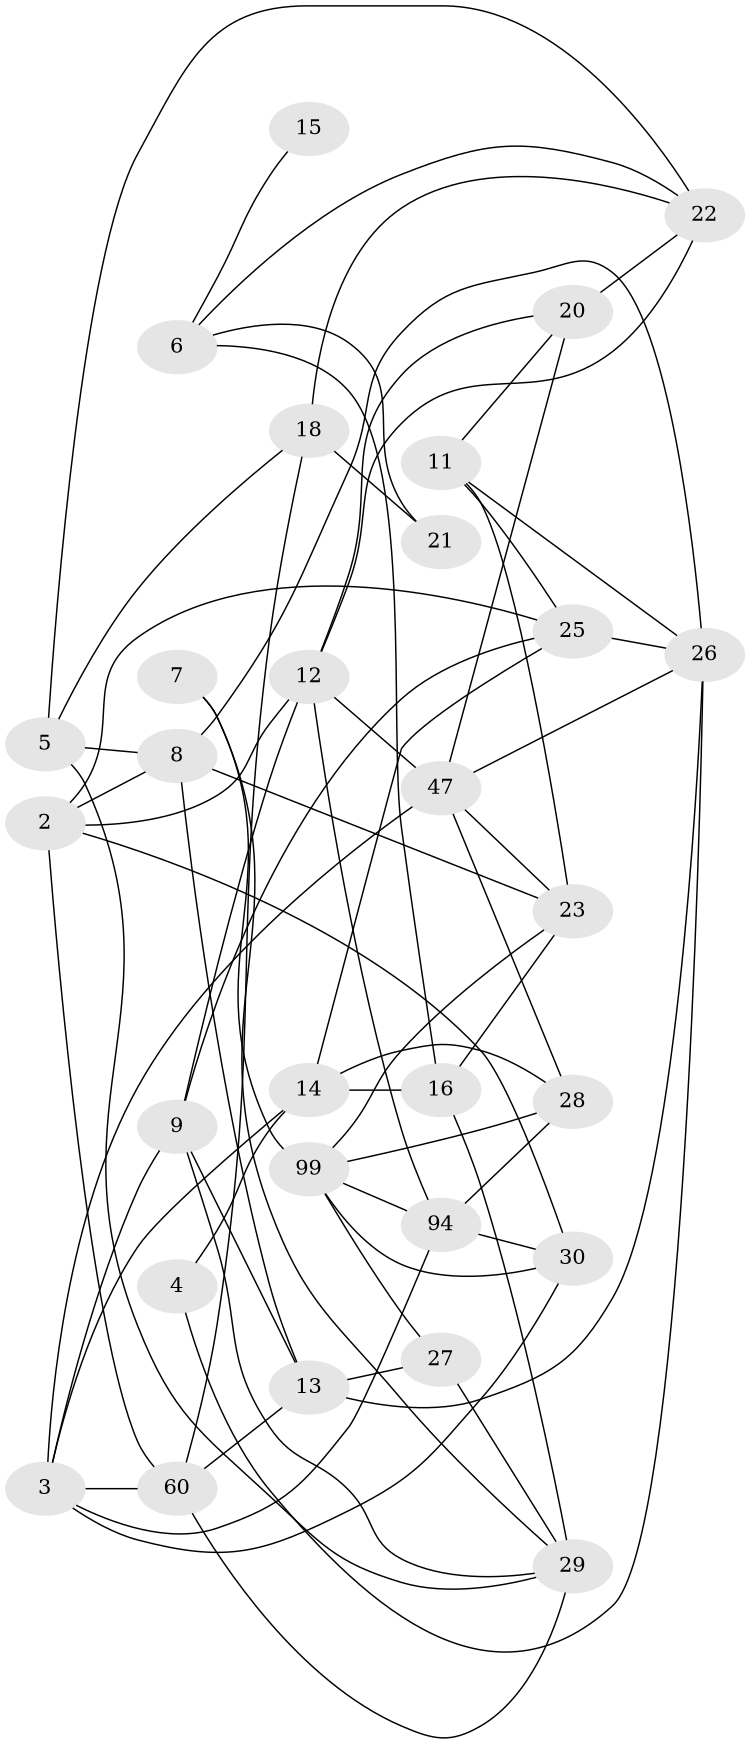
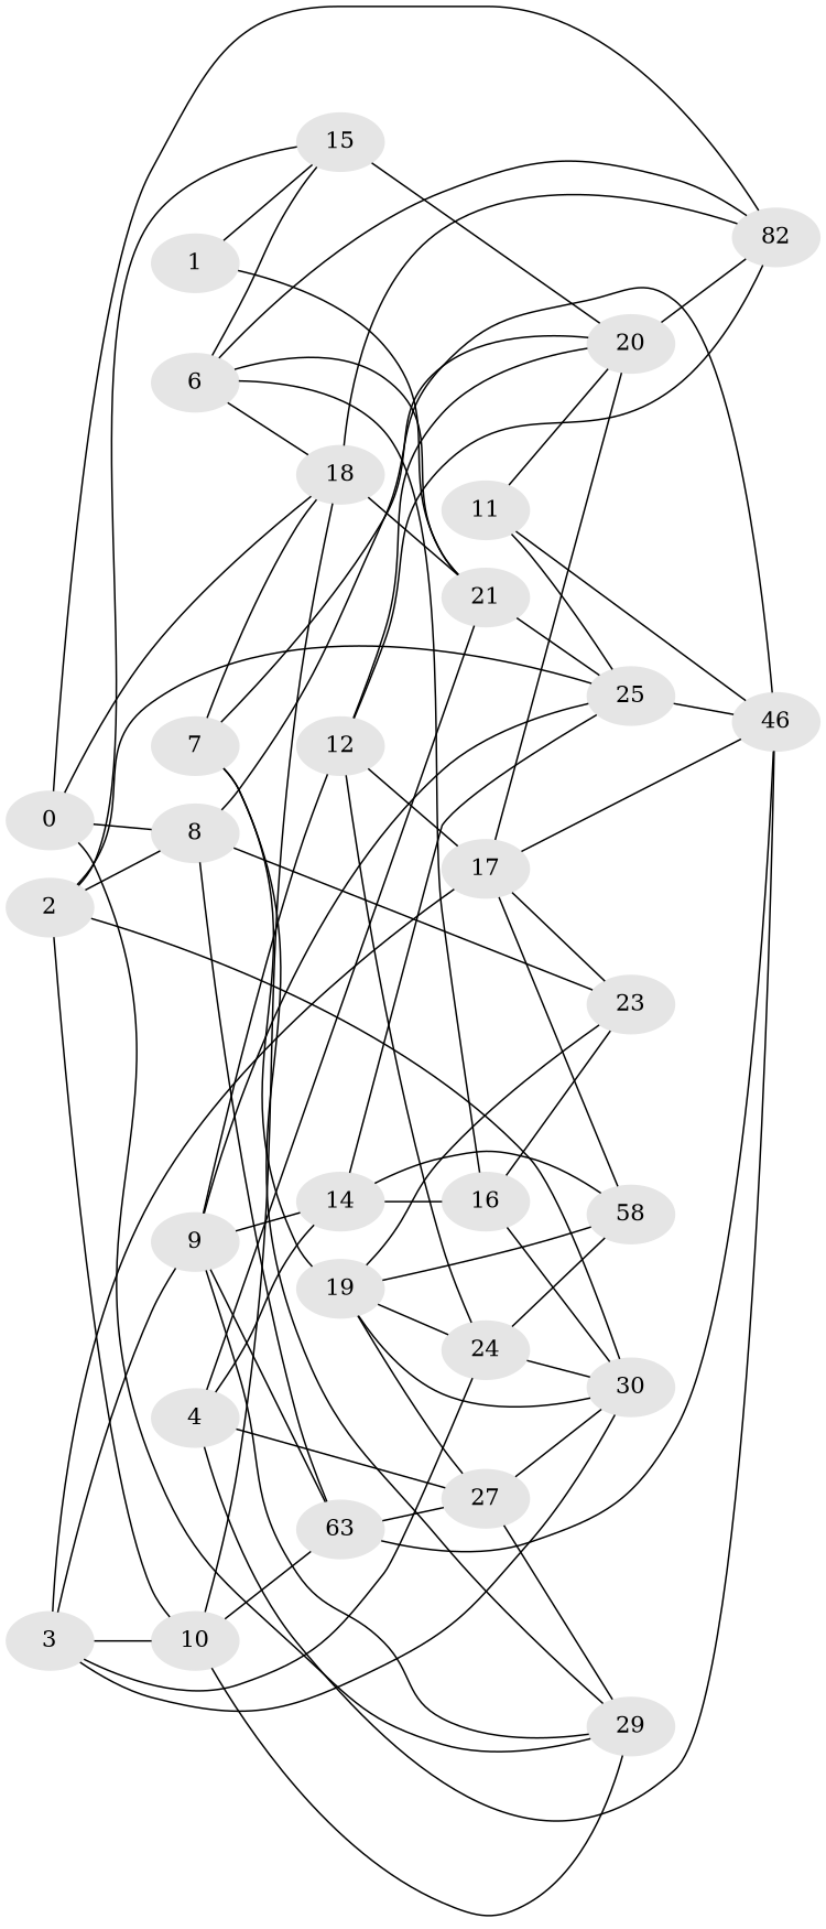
  graph {
    rankdir=LR
    node [color=gray90 style=filled]
    edge [weight=1.0]
+   1
    15
    21
    20
    25
    2
    8
-   10 [label=60]
+   10
    30
-   26
-   13
+   26 [label=46]
+   13 [label=63]
    23
    18
    29
    3
    9
-   17 [label=47]
-   24 [label=94]
+   17
+   24
    14
    12
-   28
+   28 [label=58]
    4
    27
    16
-   5
-   22
+   5 [label=0]
+   22 [label=82]
    6
    7
-   19 [label=99]
+   19
    11
+   1 -- 15 [weight=2.0]
+   1 -- 21 [weight=2.0]
+   15 -- 20
+   21 -- 25
    20 -- 22
    25 -- 26
-   2 -- 12 [weight=2.0]
+   2 -- 15 [weight=2.0]
    2 -- 25
    2 -- 8
    2 -- 10
    2 -- 30
    8 -- 26
    8 -- 13
    8 -- 23
    10 -- 13
    10 -- 18
    10 -- 29
    13 -- 26
    13 -- 27 [weight=2.0]
    18 -- 21
    18 -- 22
    3 -- 10 [weight=2.0]
    3 -- 30
    3 -- 9
    3 -- 17
    3 -- 24
    9 -- 25
    9 -- 13
    9 -- 29
-   3 -- 14
+   9 -- 14
    9 -- 12
    17 -- 20
    17 -- 26
    17 -- 23
    17 -- 28
    24 -- 30
    24 -- 28 [weight=2.0]
    14 -- 25
    14 -- 28 [weight=2.0]
    14 -- 16
    12 -- 20
    12 -- 17
    12 -- 24
    12 -- 22 [weight=2.0]
+   4 -- 21
    4 -- 26
    4 -- 14
+   4 -- 27
+   27 -- 30
    27 -- 29
    16 -- 23 [weight=2.0]
-   16 -- 29
+   16 -- 30
    5 -- 8 [weight=2.0]
    5 -- 18
    5 -- 29
    5 -- 22
    6 -- 15
    6 -- 21
+   6 -- 18
    6 -- 16 [weight=2.0]
    6 -- 22
+   7 -- 20
+   7 -- 18
    7 -- 29
    7 -- 19
    19 -- 30
    19 -- 23
    19 -- 24
    19 -- 28
    19 -- 27
    11 -- 20
    11 -- 25
    11 -- 26
-   11 -- 23
  }
